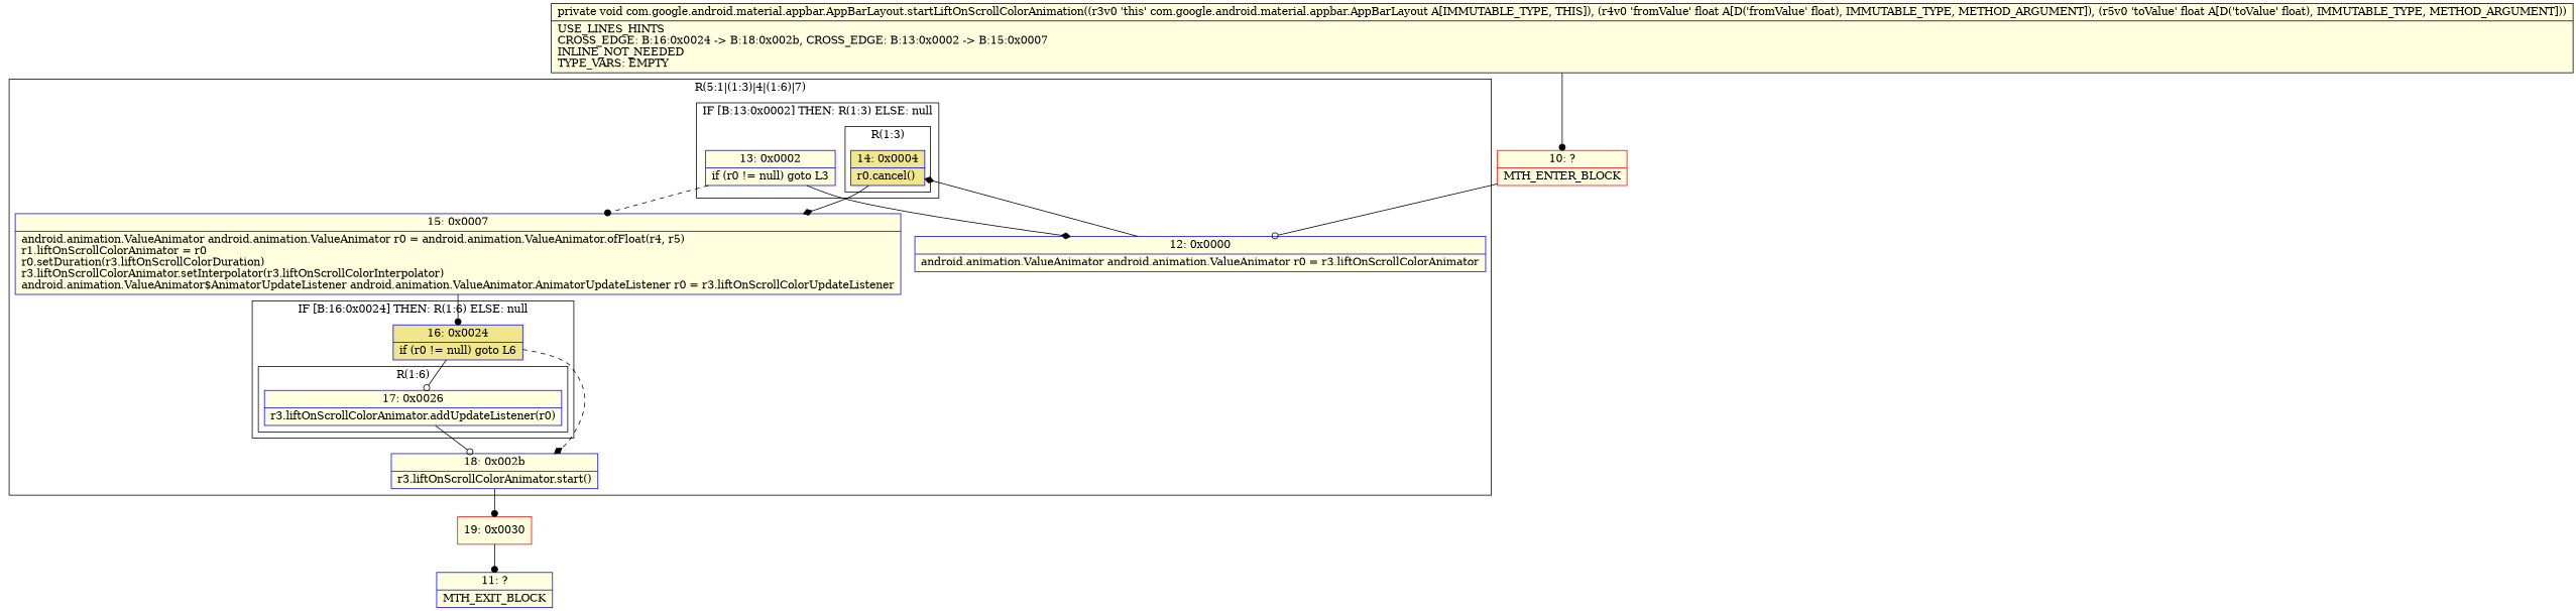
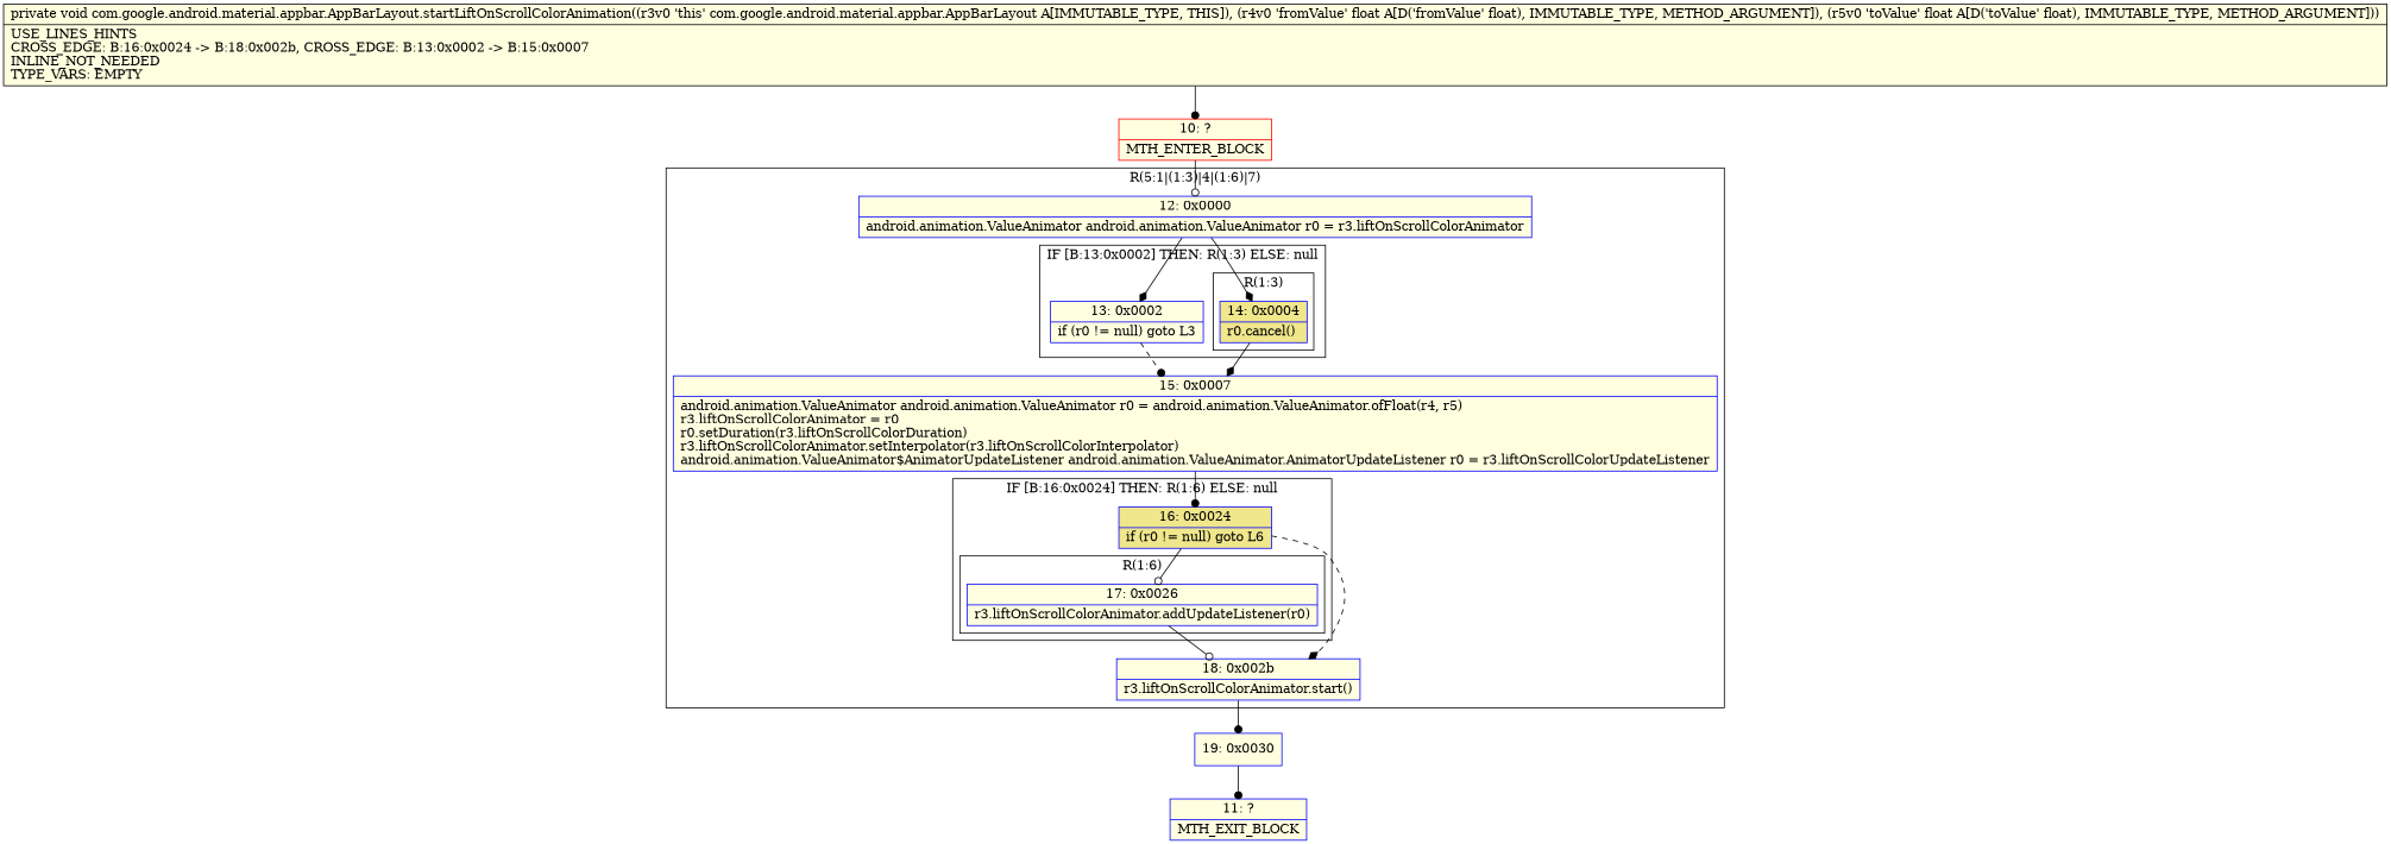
  digraph {
    node [color=blue fillcolor=lightyellow shape=record style=filled]
    edge [arrowhead=dot]
    n1 [fillcolor=khaki label="{14\:\ 0x0004|r0.cancel()\l}"]
    n2 [label="{13\:\ 0x0002|if (r0 != null) goto L3\l}"]
    n3 [label="{17\:\ 0x0026|r3.liftOnScrollColorAnimator.addUpdateListener(r0)\l}"]
    n4 [fillcolor=khaki label="{16\:\ 0x0024|if (r0 != null) goto L6\l}"]
    n5 [label="{12\:\ 0x0000|android.animation.ValueAnimator android.animation.ValueAnimator r0 = r3.liftOnScrollColorAnimator\l}"]
-   n6 [label="{15\:\ 0x0007|android.animation.ValueAnimator android.animation.ValueAnimator r0 = android.animation.ValueAnimator.ofFloat(r4, r5)\lr1.liftOnScrollColorAnimator = r0\lr0.setDuration(r3.liftOnScrollColorDuration)\lr3.liftOnScrollColorAnimator.setInterpolator(r3.liftOnScrollColorInterpolator)\landroid.animation.ValueAnimator$AnimatorUpdateListener android.animation.ValueAnimator.AnimatorUpdateListener r0 = r3.liftOnScrollColorUpdateListener\l}"]
+   n6 [label="{15\:\ 0x0007|android.animation.ValueAnimator android.animation.ValueAnimator r0 = android.animation.ValueAnimator.ofFloat(r4, r5)\lr3.liftOnScrollColorAnimator = r0\lr0.setDuration(r3.liftOnScrollColorDuration)\lr3.liftOnScrollColorAnimator.setInterpolator(r3.liftOnScrollColorInterpolator)\landroid.animation.ValueAnimator$AnimatorUpdateListener android.animation.ValueAnimator.AnimatorUpdateListener r0 = r3.liftOnScrollColorUpdateListener\l}"]
    n7 [label="{18\:\ 0x002b|r3.liftOnScrollColorAnimator.start()\l}"]
-   n8 [color=red label="{19\:\ 0x0030}"]
+   n8 [label="{19\:\ 0x0030}"]
    n9 [label="{11\:\ ?|MTH_EXIT_BLOCK\l}"]
    n10 [color=red label="{10\:\ ?|MTH_ENTER_BLOCK\l}"]
    n11 [label="{private void com.google.android.material.appbar.AppBarLayout.startLiftOnScrollColorAnimation((r3v0 'this' com.google.android.material.appbar.AppBarLayout A[IMMUTABLE_TYPE, THIS]), (r4v0 'fromValue' float A[D('fromValue' float), IMMUTABLE_TYPE, METHOD_ARGUMENT]), (r5v0 'toValue' float A[D('toValue' float), IMMUTABLE_TYPE, METHOD_ARGUMENT]))  | USE_LINES_HINTS\lCROSS_EDGE: B:16:0x0024 \-\> B:18:0x002b, CROSS_EDGE: B:13:0x0002 \-\> B:15:0x0007\lINLINE_NOT_NEEDED\lTYPE_VARS: EMPTY\l}" color=""]
    subgraph cluster_1 {
      label="R(5:1|(1:3)|4|(1:6)|7)"
      n5
      n6
      n7
      subgraph cluster_2 {
        label="IF [B:13:0x0002] THEN: R(1:3) ELSE: null"
        n2
        subgraph cluster_3 {
          label="R(1:3)"
          n1
        }
      }
      subgraph cluster_4 {
        label="IF [B:16:0x0024] THEN: R(1:6) ELSE: null"
        n4
        subgraph cluster_5 {
          label="R(1:6)"
          n3
        }
      }
    }
    n1 -> n6 [arrowhead=diamond]
    n2 -> n6 [style=dashed]
    n3 -> n7 [arrowhead=odot]
    n4 -> n3 [arrowhead=odot]
    n4 -> n7 [arrowhead=diamond style=dashed]
    n5 -> n1 [arrowhead=diamond]
-   n2 -> n5 [arrowhead=diamond]
+   n5 -> n2 [arrowhead=diamond]
    n6 -> n4
    n7 -> n8
    n8 -> n9
    n10 -> n5 [arrowhead=odot]
    n11 -> n10
  }
